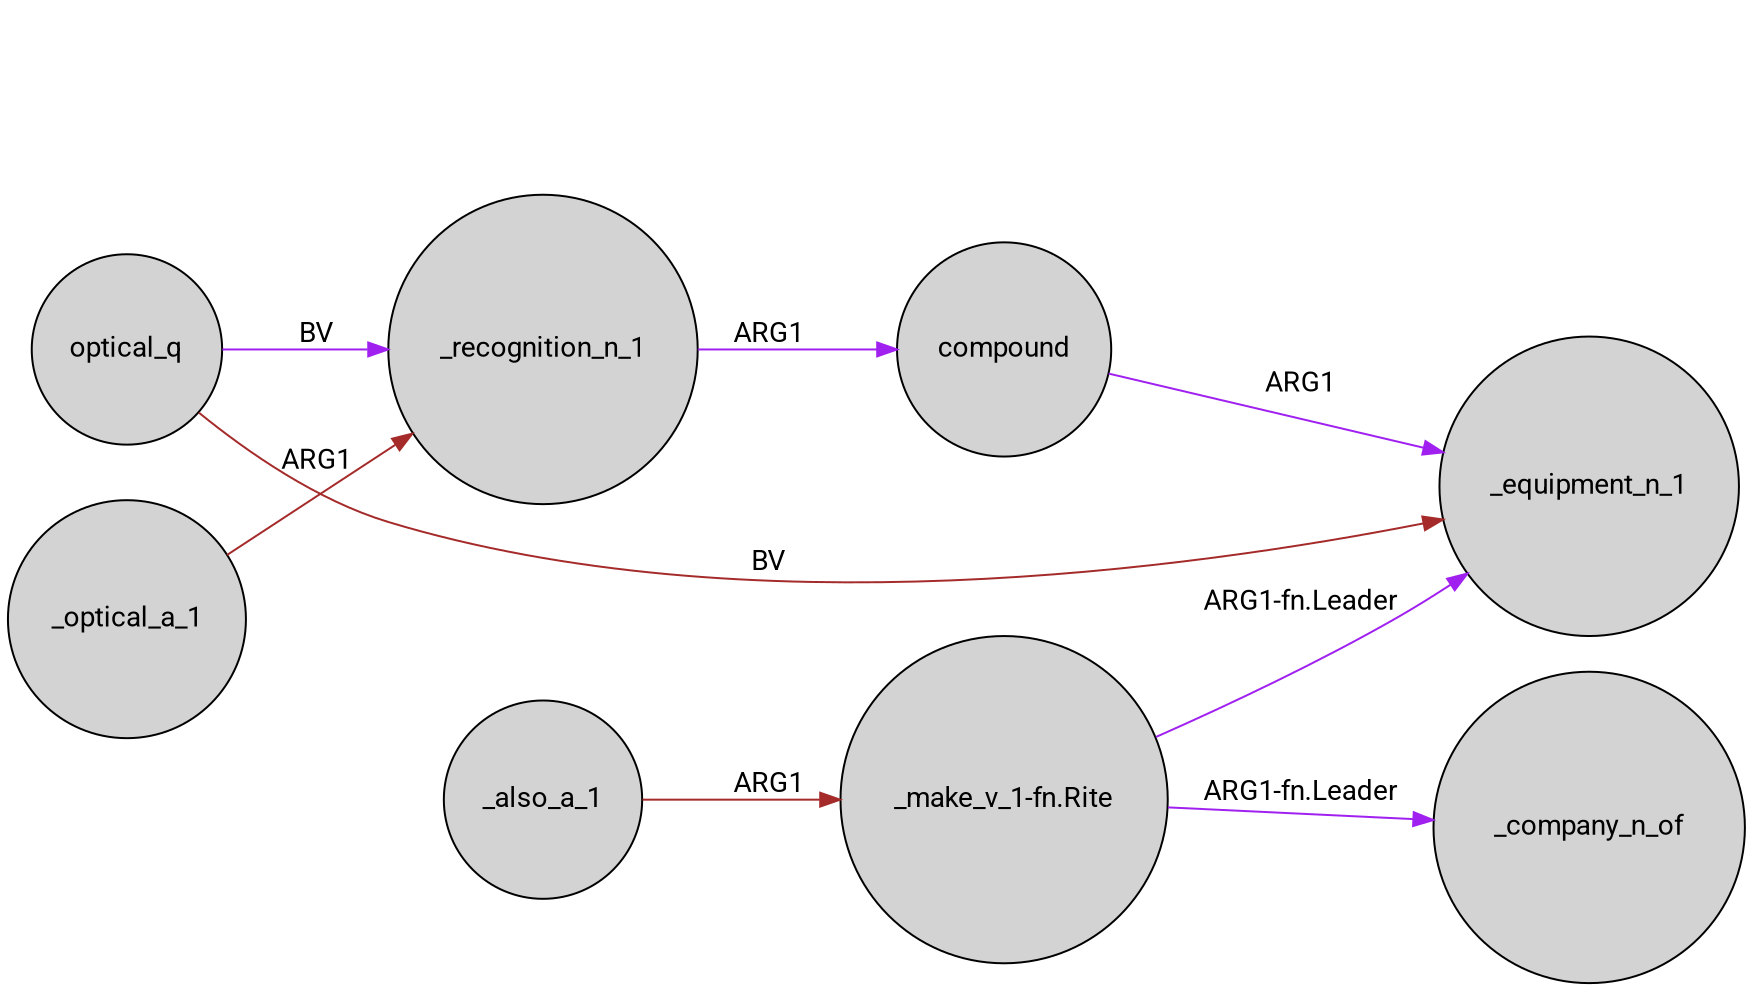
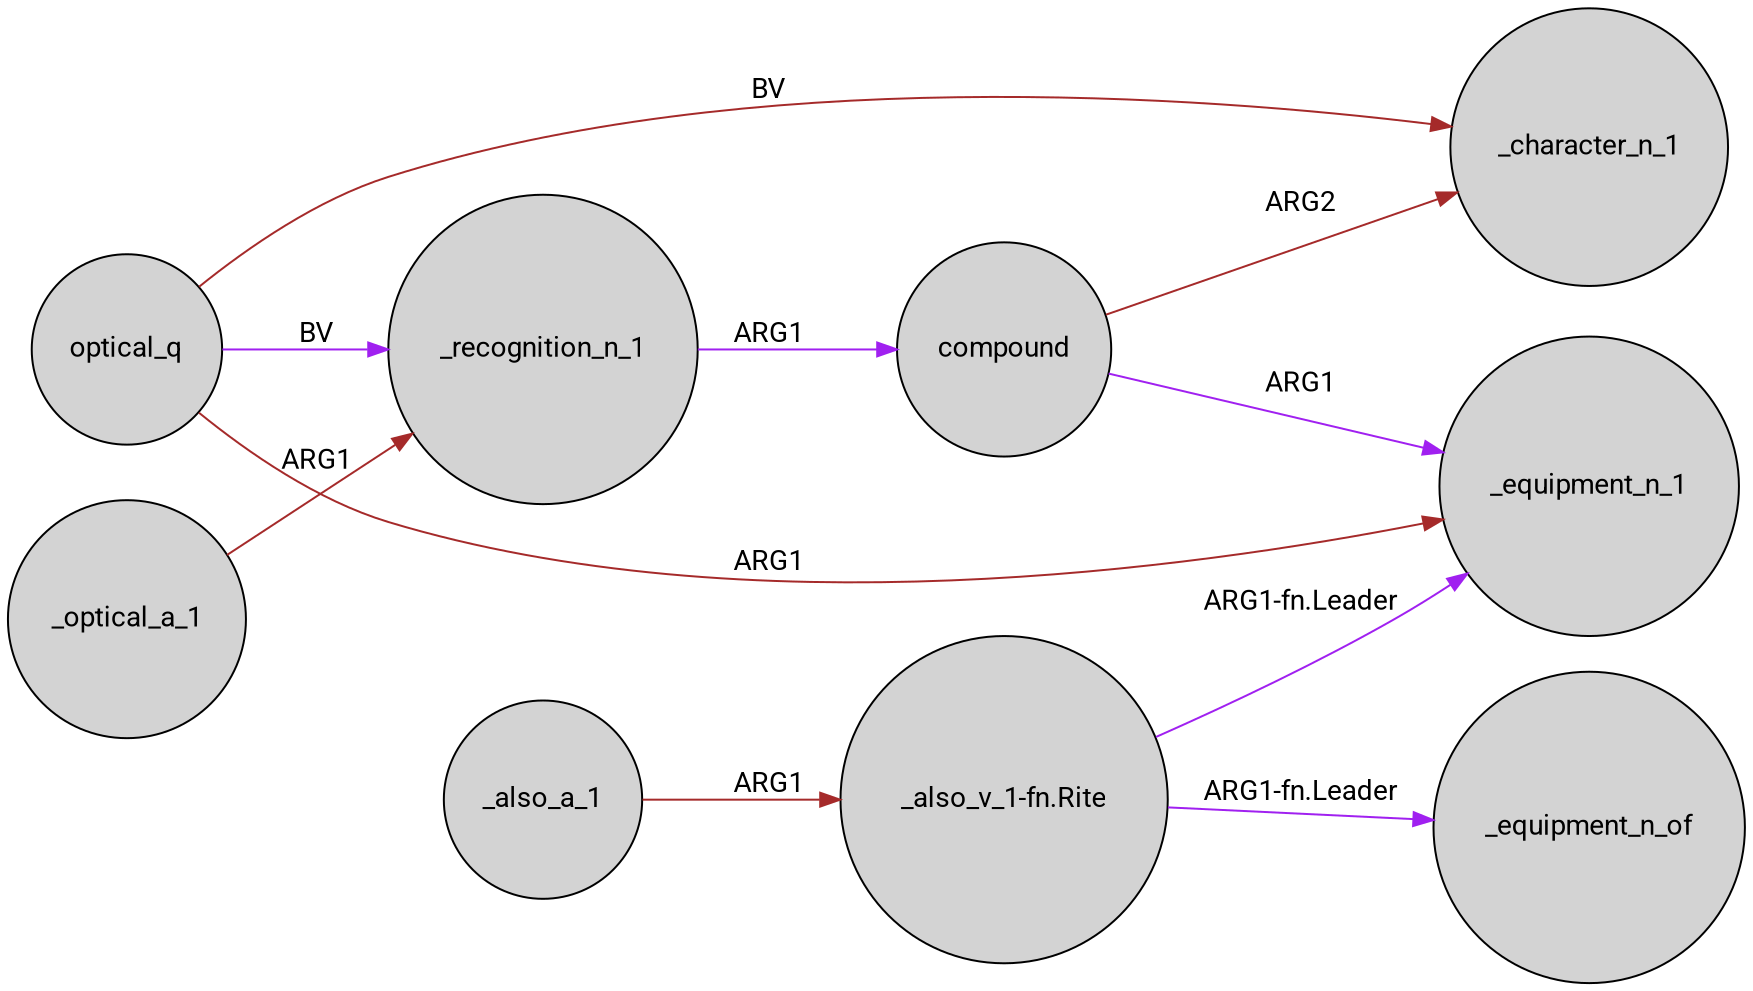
  digraph {
    fontname=Roboto
    rankdir=LR
    node [fontname=Roboto shape=circle style=filled]
    edge [color=brown fontname=Roboto]
    compound
+   _character_n_1
    _equipment_n_1
    _recognition_n_1
    n5 [label=optical_q]
-   "_make_v_1-fn.Rite"
-   _company_n_of
+   "_make_v_1-fn.Rite" [label="_also_v_1-fn.Rite"]
+   _company_n_of [label=_equipment_n_of]
    _also_a_1
    _optical_a_1
+   compound -> _character_n_1 [label=ARG2]
    compound -> _equipment_n_1 [color=purple label=ARG1]
    _recognition_n_1 -> compound [color=purple label=ARG1]
-   n5 -> _equipment_n_1 [label=BV]
+   n5 -> _character_n_1 [label=BV]
+   n5 -> _equipment_n_1 [label=ARG1]
    n5 -> _recognition_n_1 [color=purple label=BV]
    "_make_v_1-fn.Rite" -> _equipment_n_1 [color=purple label="ARG1-fn.Leader"]
    "_make_v_1-fn.Rite" -> _company_n_of [color=purple label="ARG1-fn.Leader"]
    _also_a_1 -> "_make_v_1-fn.Rite" [label=ARG1]
    _optical_a_1 -> _recognition_n_1 [label=ARG1]
  }
